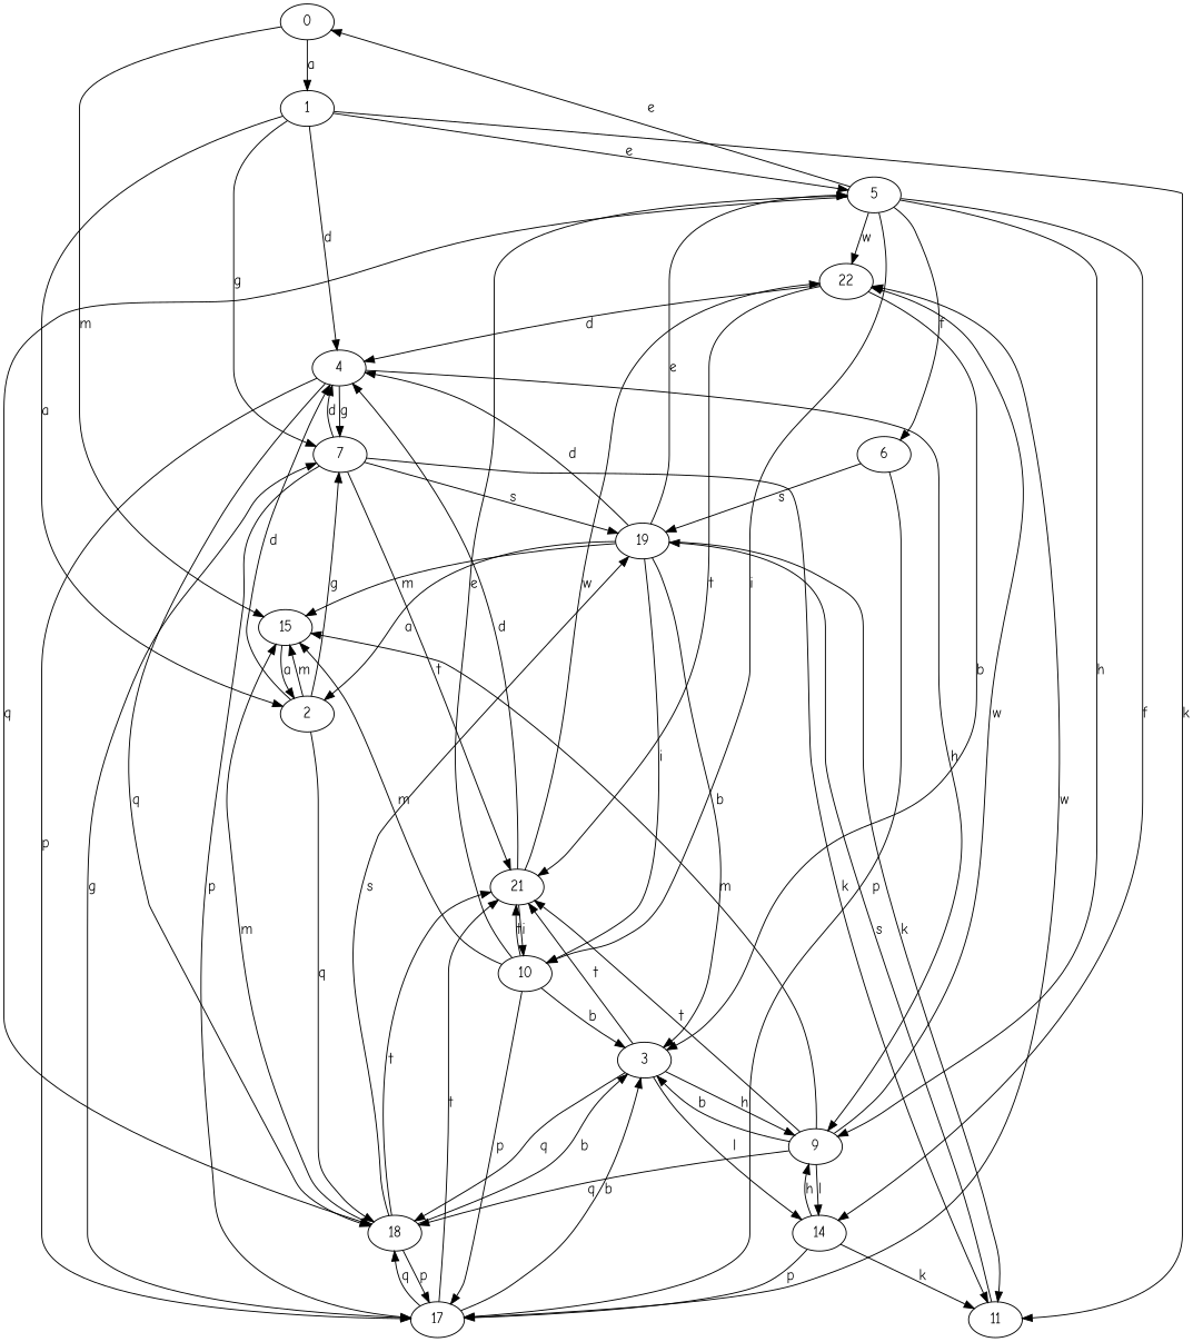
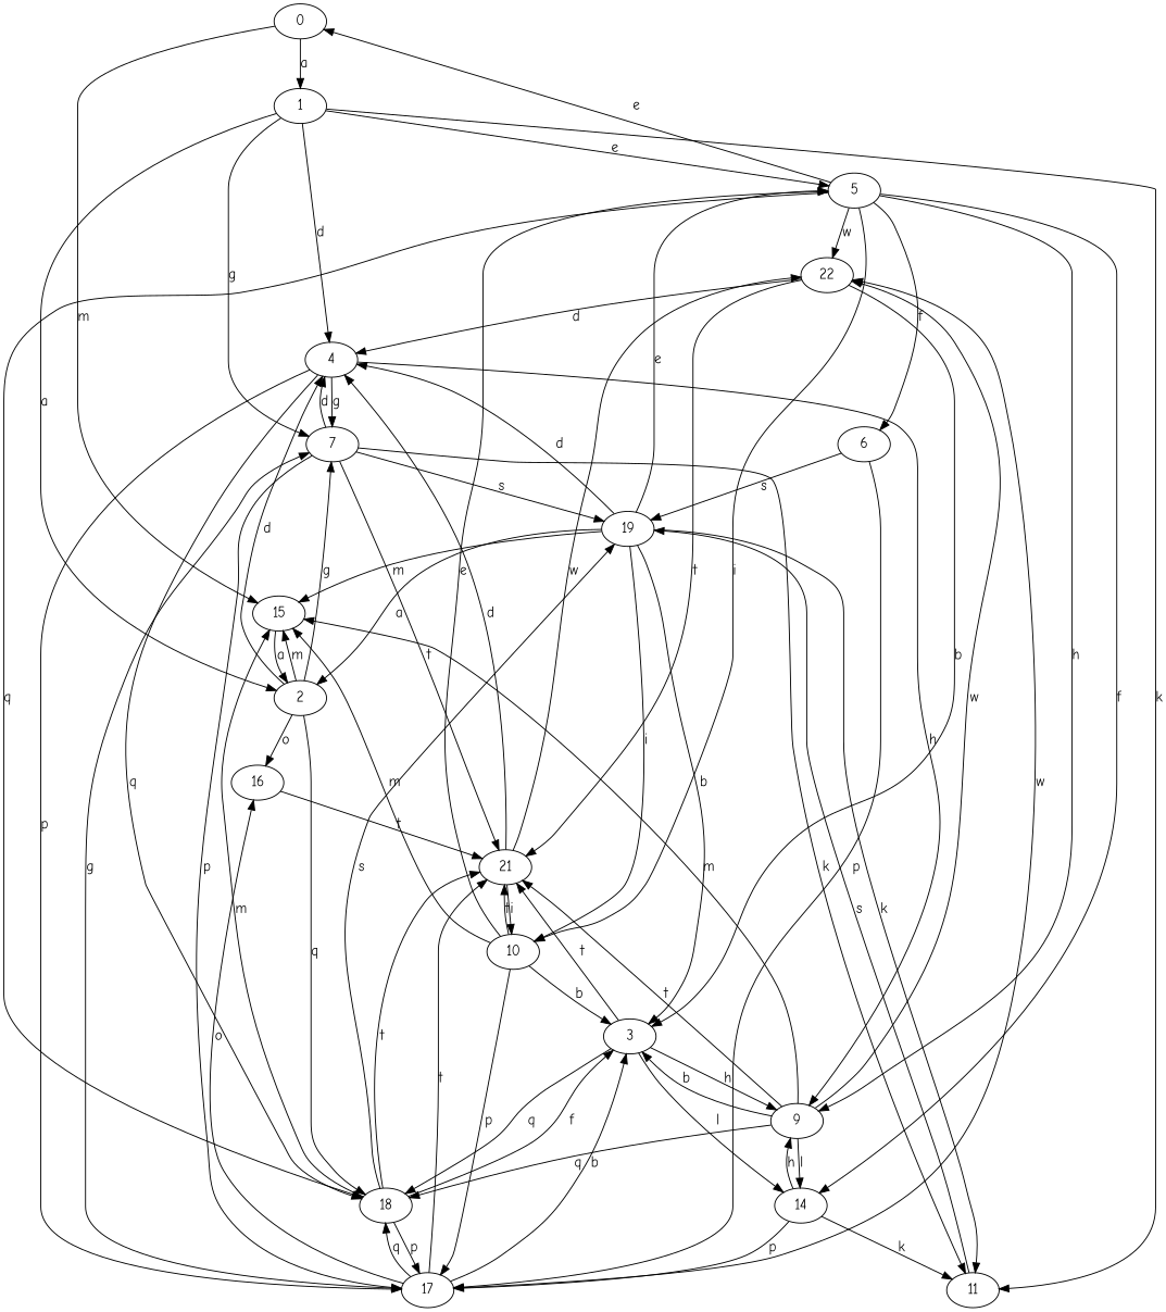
  strict digraph {
    fontname="Comic Neue"
    node [fontname="Comic Neue"]
    edge [fontname="Comic Neue"]
    0
    1
    15
    5
    2
    4
    7
    11
    18
    9
    14
    6
    10
    22
+   16
    17
    21
    19
    3
    0 -> 1 [label=a]
    0 -> 15 [label=m]
    1 -> 5 [label=e]
    1 -> 2 [label=a]
    1 -> 4 [label=d]
    1 -> 7 [label=g]
    1 -> 11 [label=k]
    15 -> 2 [label=a]
    5 -> 0 [label=e]
    5 -> 18 [label=q]
    5 -> 9 [label=h]
    5 -> 14 [label=f]
    5 -> 6 [label=f]
    5 -> 10 [label=i]
    5 -> 22 [label=w]
    2 -> 15 [label=m]
    2 -> 4 [label=d]
    2 -> 7 [label=g]
    2 -> 18 [label=q]
+   2 -> 16 [label=o]
    4 -> 7 [label=g]
    4 -> 18 [label=q]
    4 -> 9 [label=h]
    4 -> 17 [label=p]
    7 -> 4 [label=d]
    7 -> 11 [label=k]
    7 -> 17 [label=p]
    7 -> 21 [label=t]
    7 -> 19 [label=s]
    11 -> 19 [label=s]
    18 -> 15 [label=m]
    18 -> 17 [label=p]
    18 -> 21 [label=t]
    18 -> 19 [label=s]
-   18 -> 3 [label=b]
+   18 -> 3 [label=f]
    9 -> 15 [label=m]
    9 -> 18 [label=q]
    9 -> 14 [label=l]
    9 -> 22 [label=w]
    9 -> 21 [label=t]
    9 -> 3 [label=b]
    14 -> 11 [label=k]
    14 -> 9 [label=h]
    14 -> 17 [label=p]
    6 -> 17 [label=p]
    6 -> 19 [label=s]
    10 -> 15 [label=m]
    10 -> 5 [label=e]
    10 -> 17 [label=p]
    10 -> 21 [label=t]
    10 -> 3 [label=b]
    22 -> 4 [label=d]
    22 -> 21 [label=t]
    22 -> 3 [label=b]
+   16 -> 21 [label=t]
    17 -> 7 [label=g]
    17 -> 18 [label=q]
    17 -> 22 [label=w]
+   17 -> 16 [label=o]
    17 -> 21 [label=t]
    17 -> 3 [label=b]
    21 -> 4 [label=d]
    21 -> 10 [label=i]
    21 -> 22 [label=w]
    19 -> 15 [label=m]
    19 -> 5 [label=e]
    19 -> 2 [label=a]
    19 -> 4 [label=d]
    19 -> 11 [label=k]
    19 -> 10 [label=i]
    19 -> 3 [label=b]
    3 -> 18 [label=q]
    3 -> 9 [label=h]
    3 -> 14 [label=l]
    3 -> 21 [label=t]
  }
